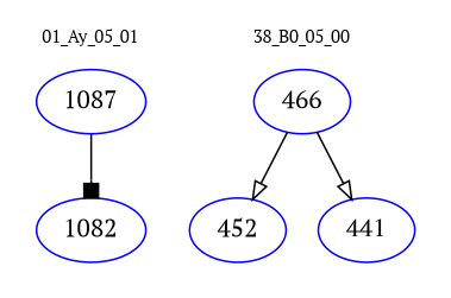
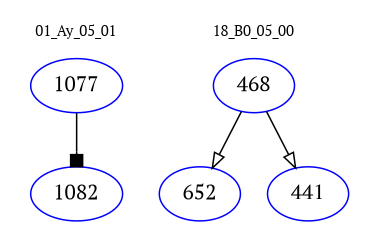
  digraph {
    fontname="PT Serif"
    node [color=blue fontname="PT Serif"]
    edge [arrowhead=onormal color=black fontname="PT Serif"]
-   n1 [label=1087]
+   n1 [label=1077]
    n2 [label=1082]
-   n3 [label=466]
-   n4 [label=452]
+   n3 [label=468]
+   n4 [label=652]
    n5 [label=441]
    subgraph cluster_1 {
      color=white
      fontsize=10
      label="01_Ay_05_01"
      n1
      n2
    }
    subgraph cluster_2 {
      color=white
      fontsize=10
-     label="38_B0_05_00"
+     label="18_B0_05_00"
      n3
      n4
      n5
    }
    n1 -> n2 [arrowhead=box]
    n3 -> n4
    n3 -> n5
  }
